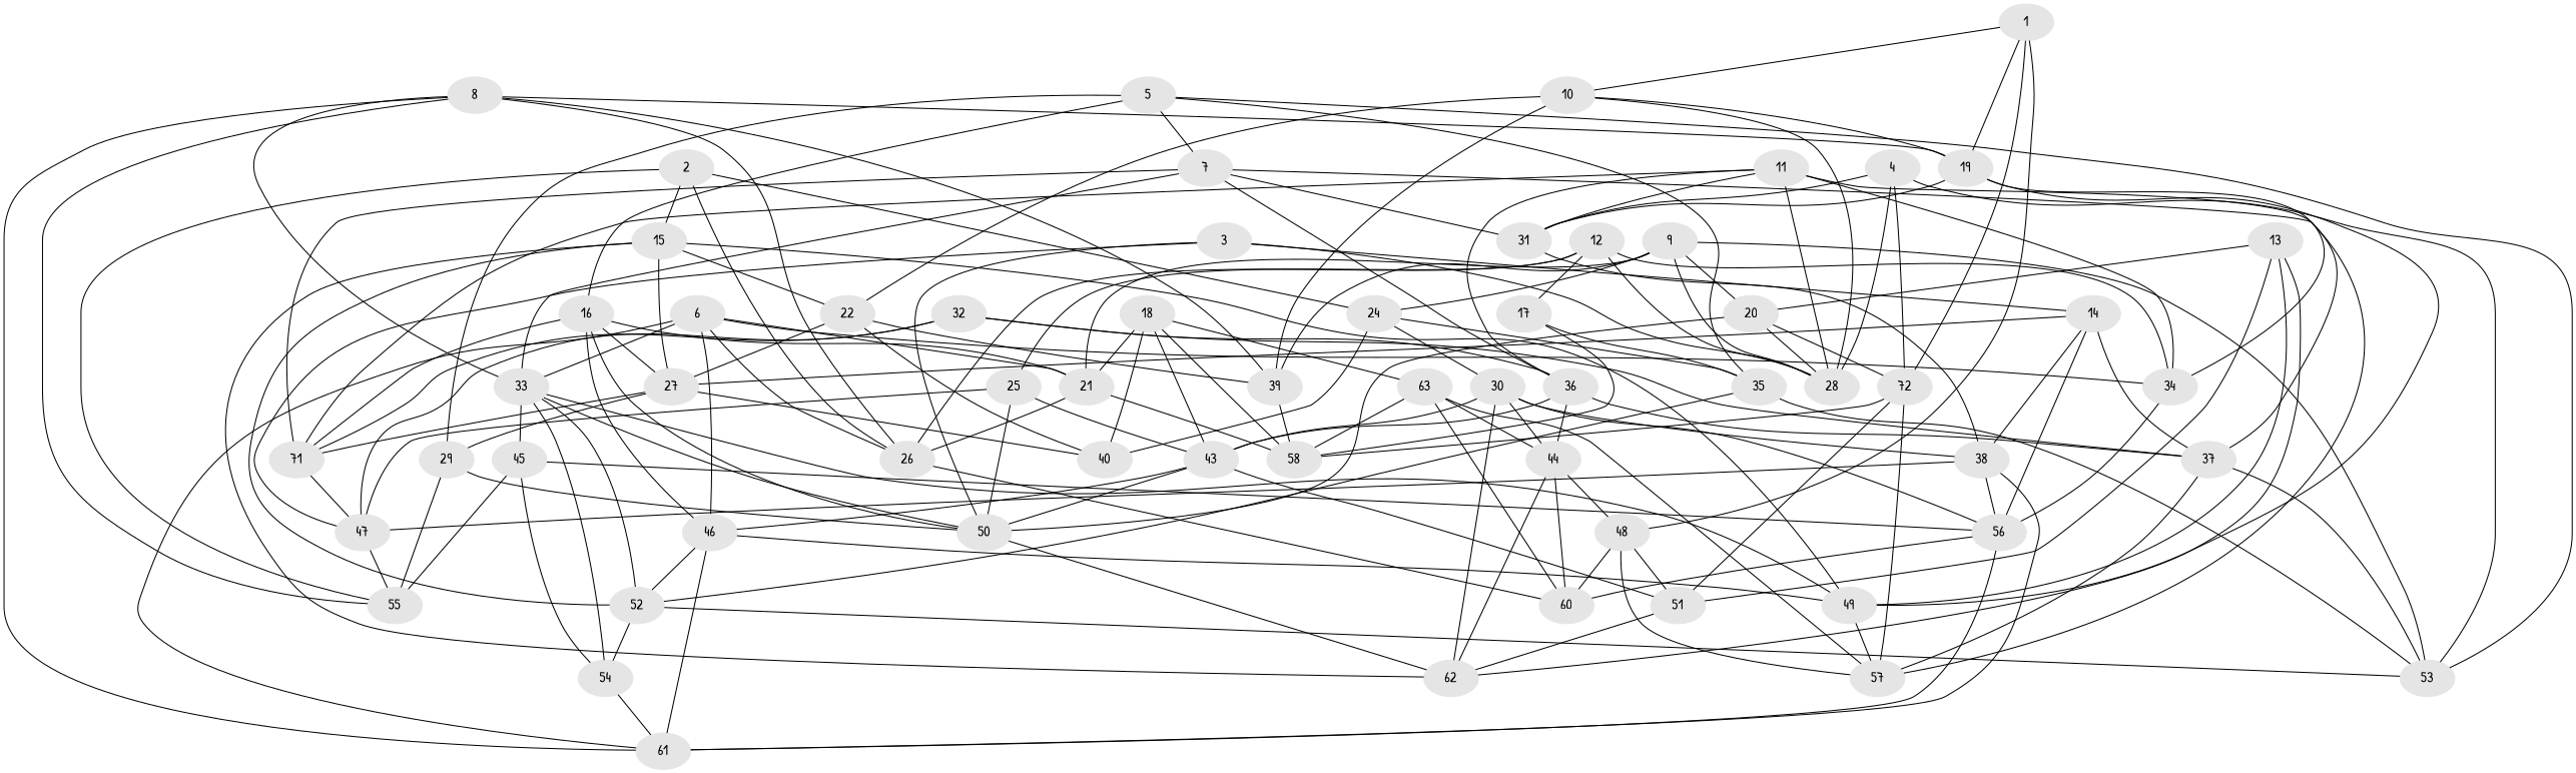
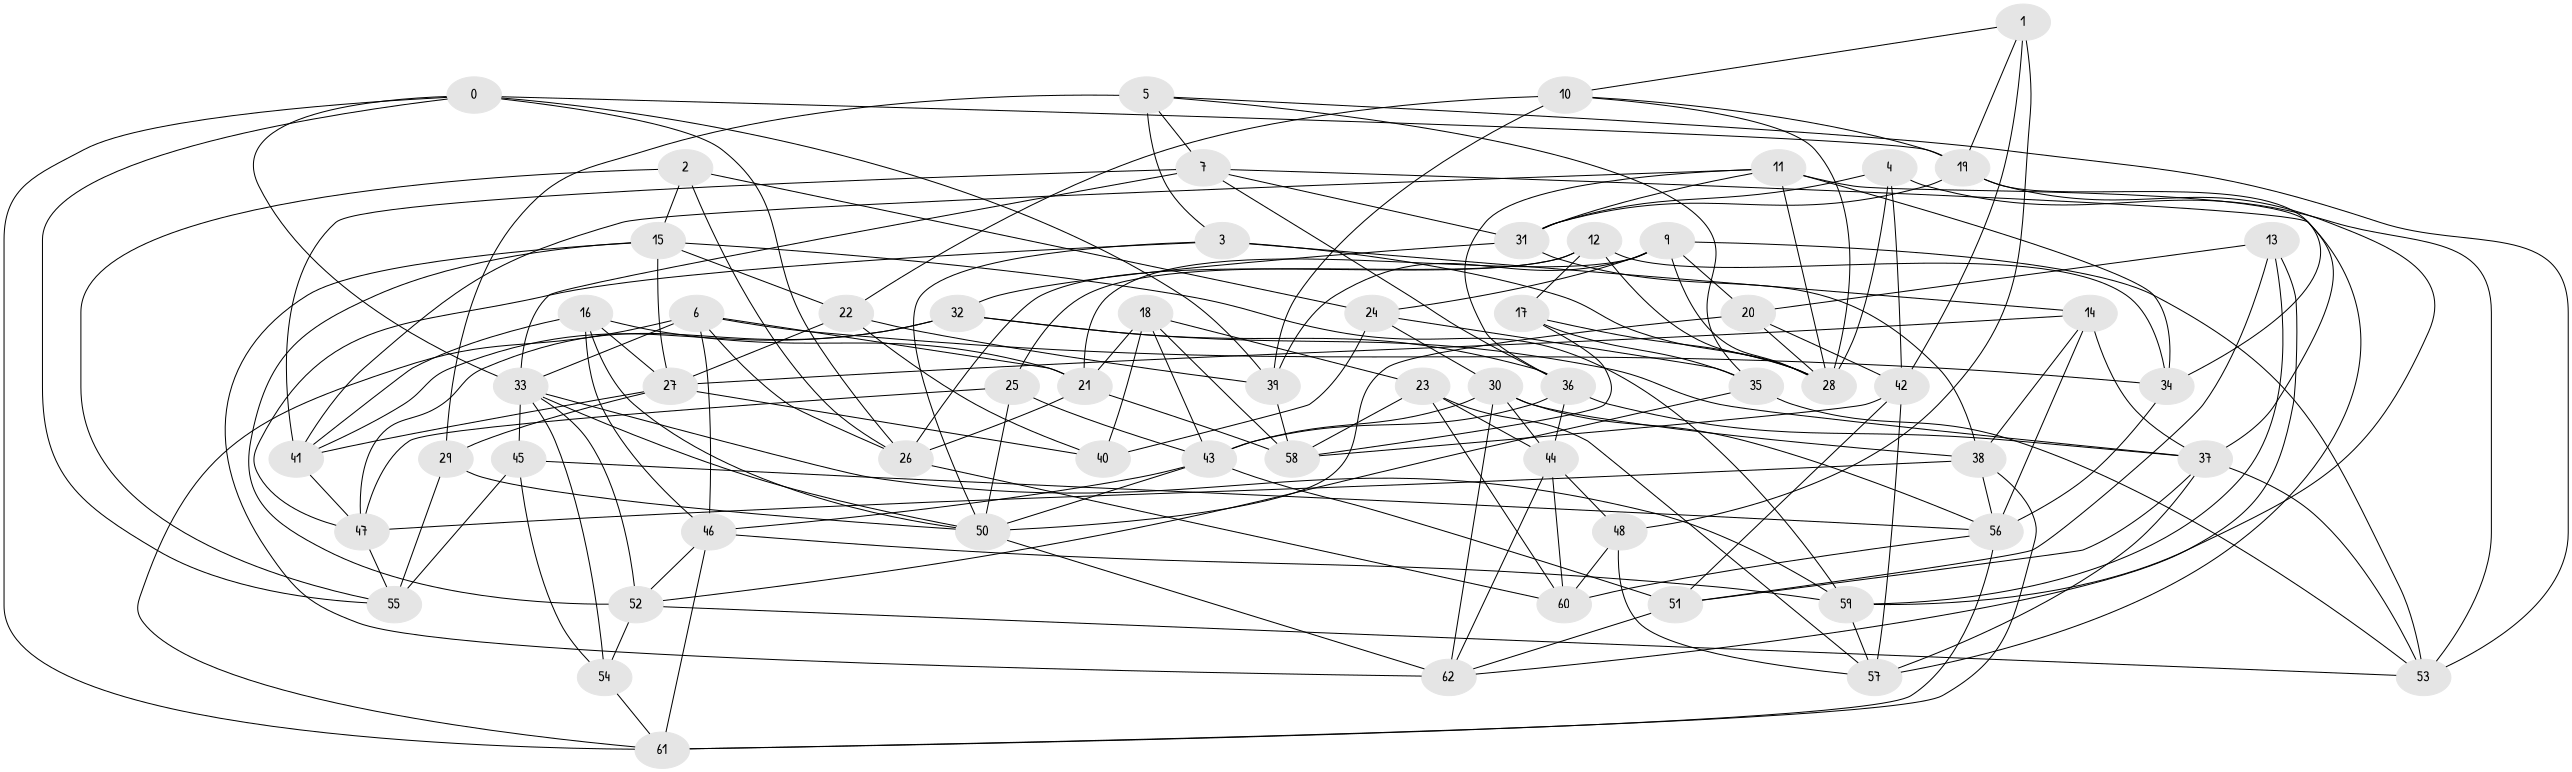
  graph {
    fontname="Patrick Hand"
    node [color=gray90 fontname="Patrick Hand" style=filled]
    edge [fontname="Patrick Hand" weight=1.0]
    1
    10
    19
-   42 [label=72]
+   42
    48
    28
    39
    22
    31
    34
-   49
+   49 [label=59]
    57
    51
    58
    60
    2
    15
    24
    26
    55
    62
    27
    52
    35
    40
    30
    3
    14
    47
    50
    37
    38
    56
    4
    53
    32
    5
    7
    16
    29
    33
    36
-   41 [label=71]
+   41
    21
    46
    6
    61
    45
    54
    43
    44
-   8
+   8 [label=0]
    9
    20
    11
    12
    17
    25
    13
    18
-   23 [label=63]
+   23
    1 -- 10
    1 -- 19
    1 -- 42
    1 -- 48
    10 -- 19
    10 -- 28
    10 -- 39 [weight=2.0]
    10 -- 22
    19 -- 31
    19 -- 34
    19 -- 49
    42 -- 57
    42 -- 51
    42 -- 58
    48 -- 57
-   48 -- 51
+   37 -- 51
    48 -- 60 [weight=2.0]
    39 -- 58
    22 -- 39
    22 -- 27
    22 -- 40
    31 -- 38
+   31 -- 32
    34 -- 56 [weight=2.0]
    49 -- 57
    51 -- 62
    2 -- 15
    2 -- 24
    2 -- 26
    2 -- 55
    15 -- 22
    15 -- 49
    15 -- 62
    15 -- 27
    15 -- 52
    24 -- 35 [weight=2.0]
    24 -- 40
    24 -- 30
    26 -- 60
    27 -- 40
    27 -- 29
    27 -- 41
    52 -- 53
    52 -- 54
    35 -- 52
    35 -- 53
    30 -- 62
    30 -- 38
    30 -- 56
    30 -- 43
    30 -- 44
    3 -- 28
    3 -- 14
    3 -- 47
    3 -- 50
    14 -- 27 [weight=2.0]
    14 -- 37
    14 -- 38
    14 -- 56
    47 -- 55
    50 -- 62
    37 -- 57
    37 -- 53
    38 -- 47
    38 -- 56
    38 -- 61
    56 -- 60
    56 -- 61
    4 -- 42
    4 -- 28
    4 -- 31
    4 -- 53
    32 -- 47
    32 -- 37
    32 -- 36
    32 -- 41 [weight=2.0]
    5 -- 35
    5 -- 53
    5 -- 7
-   5 -- 16
+   5 -- 3
    5 -- 29
    7 -- 31
    7 -- 57
    7 -- 33
    7 -- 36
    7 -- 41
    16 -- 27
    16 -- 50
    16 -- 41
    16 -- 21
    16 -- 46
    29 -- 55 [weight=2.0]
    29 -- 50
    33 -- 49
    33 -- 52
    33 -- 50
    33 -- 45
    33 -- 54
    36 -- 37
    36 -- 43
    36 -- 44
    41 -- 47
    21 -- 58
    21 -- 26
    46 -- 49
    46 -- 52
    46 -- 61
    6 -- 34
    6 -- 26
    6 -- 33
    6 -- 21
    6 -- 46
    6 -- 61
    45 -- 55
    45 -- 56
    45 -- 54
    54 -- 61
    43 -- 51 [weight=2.0]
    43 -- 50
    43 -- 46
    44 -- 48
    44 -- 60
    44 -- 62
    8 -- 19
    8 -- 39
    8 -- 26
    8 -- 55
    8 -- 33
    8 -- 61
    9 -- 28
    9 -- 39
    9 -- 24
    9 -- 53
    9 -- 21
    9 -- 20
    20 -- 42
    20 -- 28 [weight=2.0]
    20 -- 50
    11 -- 28
    11 -- 31
    11 -- 34
    11 -- 37
    11 -- 36
    11 -- 41
    12 -- 28 [weight=2.0]
    12 -- 34
    12 -- 26
    12 -- 17
    12 -- 25
+   17 -- 28
    17 -- 58
    17 -- 35
    25 -- 47
    25 -- 50
    25 -- 43
    13 -- 49
    13 -- 51
    13 -- 62
    13 -- 20
    18 -- 58
    18 -- 40
    18 -- 21
    18 -- 43
    18 -- 23 [weight=2.0]
    23 -- 57
    23 -- 58
    23 -- 60
    23 -- 44
  }
